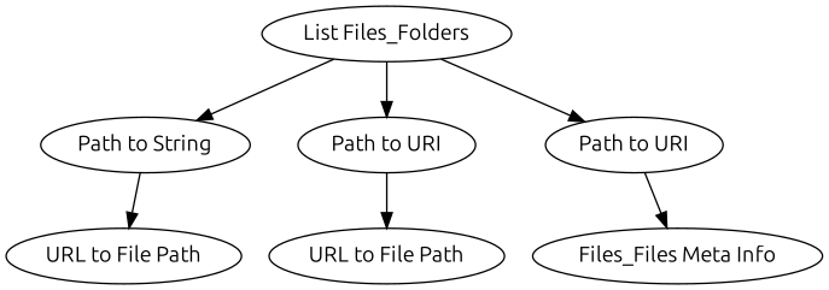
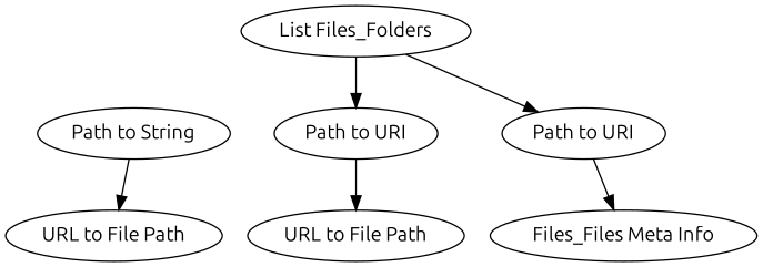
  digraph {
    fontname=Ubuntu
    rankdir=TB
    node [fontname=Ubuntu]
    edge [fontname=Ubuntu]
    n1 [label="List Files_Folders"]
    n2 [label="Path to String"]
    n3 [label="Path to URI"]
    n4 [label="Path to URI"]
    n5 [label="URL to File Path"]
    n6 [label="URL to File Path"]
    n7 [label="Files_Files Meta Info"]
-   n1 -> n2
    n1 -> n3
    n1 -> n4
    n2 -> n5
    n3 -> n6
    n4 -> n7
  }
